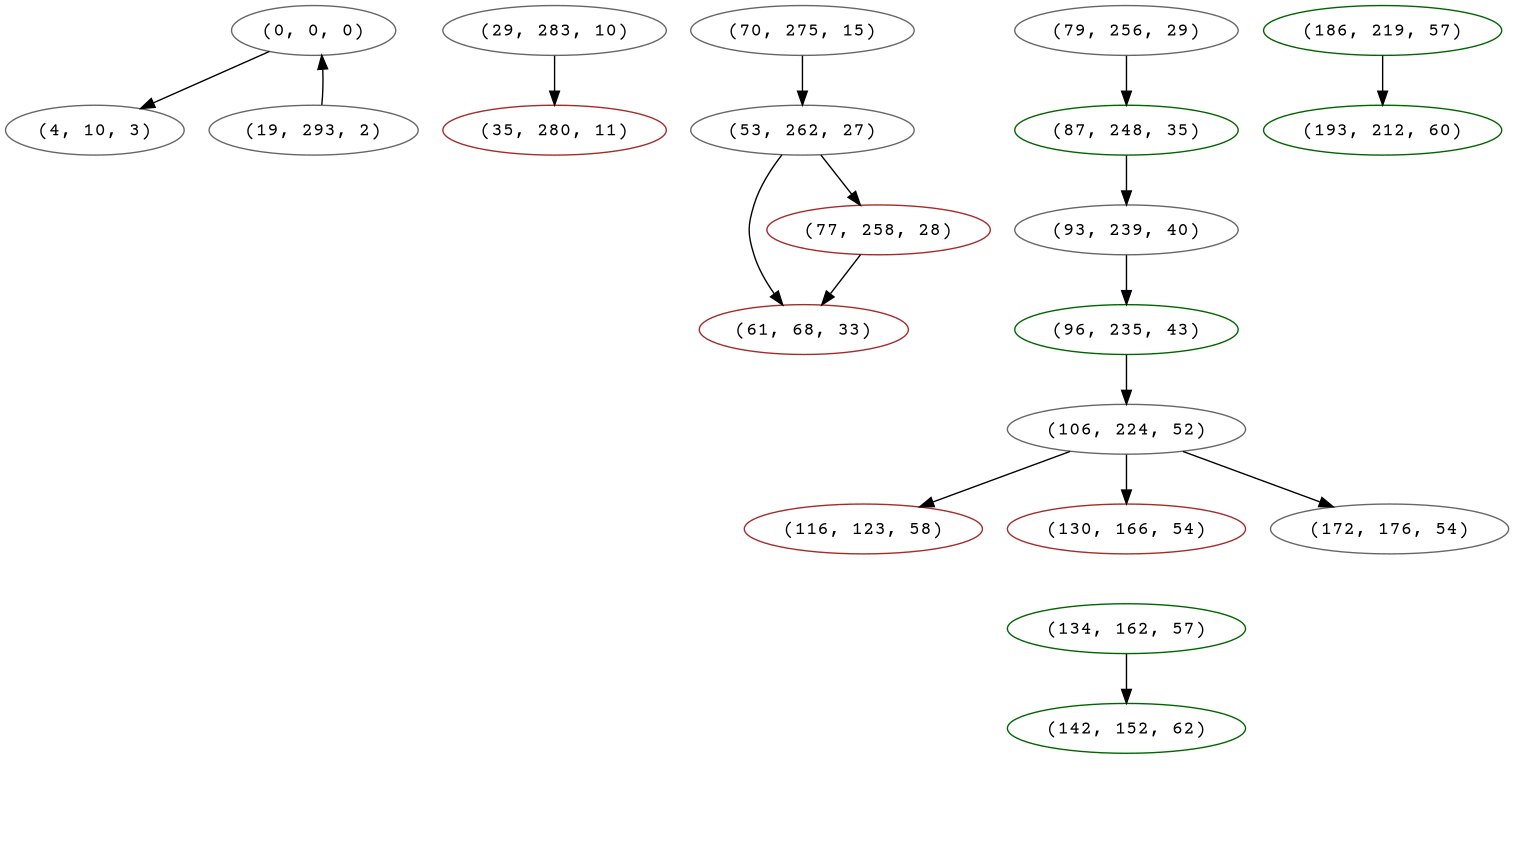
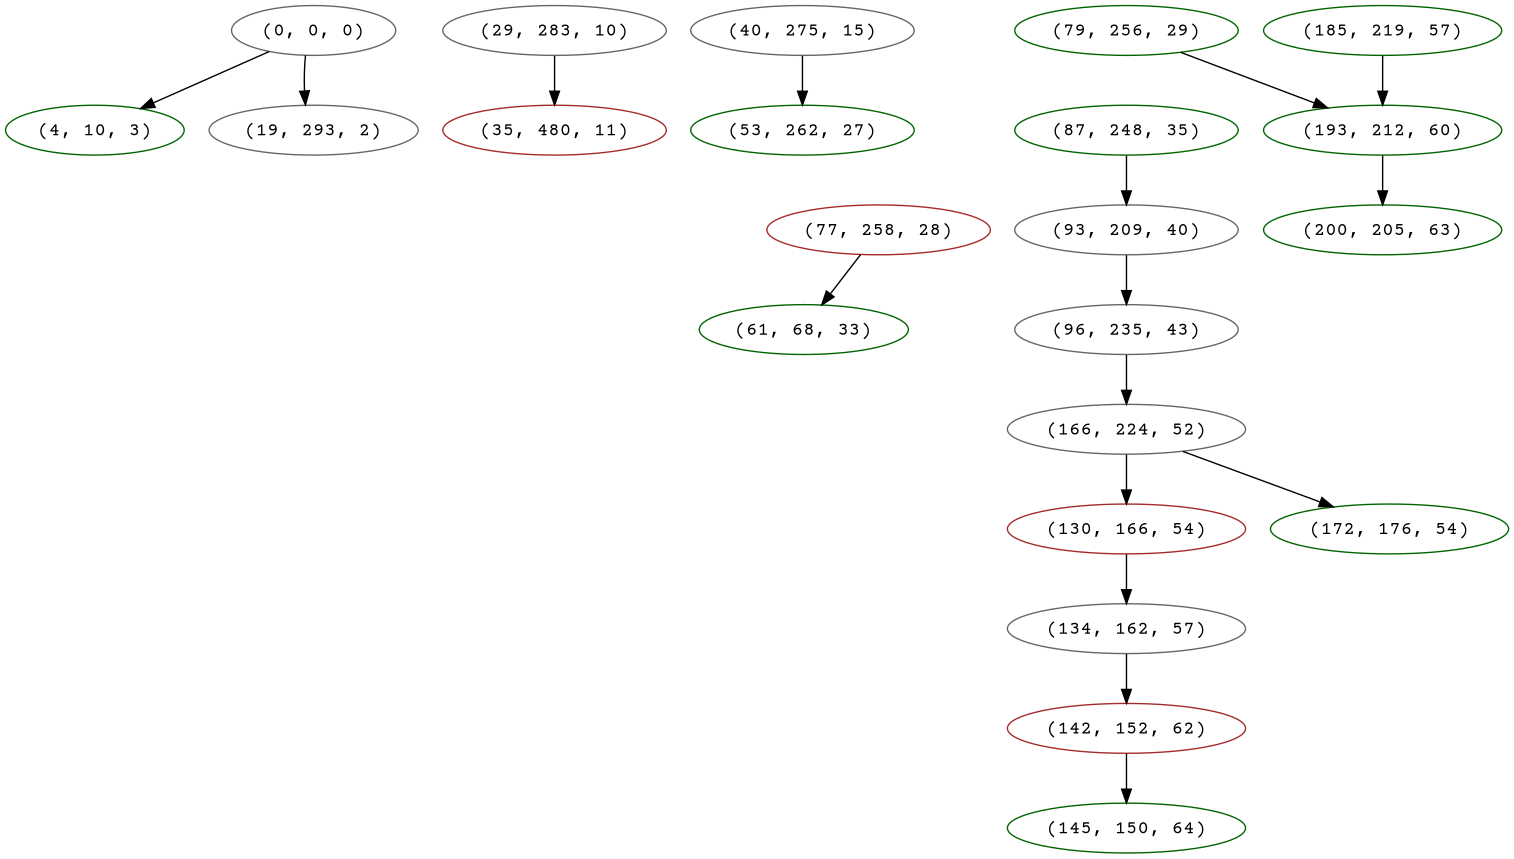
  digraph {
    fontname="Courier Prime"
    node [color=gray40 fontname="Courier Prime"]
    edge [fontname="Courier Prime"]
    "(0, 0, 0)"
-   "(4, 10, 3)"
+   "(4, 10, 3)" [color=darkgreen]
    "(19, 293, 2)"
-   "(35, 280, 11)" [color=brown]
+   "(35, 280, 11)" [color=brown label="(35, 480, 11)"]
    "(29, 283, 10)"
-   "(40, 275, 15)" [label="(70, 275, 15)"]
-   "(53, 262, 27)"
-   "(61, 68, 33)" [color=brown]
+   "(40, 275, 15)"
+   "(53, 262, 27)" [color=darkgreen]
+   "(61, 68, 33)" [color=darkgreen]
    "(77, 258, 28)" [color=brown]
    "(87, 248, 35)" [color=darkgreen]
-   "(79, 256, 29)"
-   "(93, 239, 40)"
-   "(96, 235, 43)" [color=darkgreen]
-   "(106, 224, 52)"
-   "(116, 123, 58)" [color=brown]
+   "(79, 256, 29)" [color=darkgreen]
+   "(93, 239, 40)" [label="(93, 209, 40)"]
+   "(96, 235, 43)"
+   "(106, 224, 52)" [label="(166, 224, 52)"]
    "(130, 166, 54)" [color=brown]
-   "(172, 176, 54)"
-   "(134, 162, 57)" [color=darkgreen]
-   "(142, 152, 62)" [color=darkgreen]
-   "(185, 219, 57)" [color=darkgreen label="(186, 219, 57)"]
+   "(172, 176, 54)" [color=darkgreen]
+   "(134, 162, 57)"
+   "(142, 152, 62)" [color=brown]
+   "(145, 150, 64)" [color=darkgreen]
+   "(185, 219, 57)" [color=darkgreen]
    "(193, 212, 60)" [color=darkgreen]
+   "(200, 205, 63)" [color=darkgreen]
    "(0, 0, 0)" -> "(4, 10, 3)"
-   "(19, 293, 2)" -> "(0, 0, 0)"
+   "(0, 0, 0)" -> "(19, 293, 2)"
    "(29, 283, 10)" -> "(35, 280, 11)"
    "(40, 275, 15)" -> "(53, 262, 27)"
-   "(53, 262, 27)" -> "(61, 68, 33)"
-   "(53, 262, 27)" -> "(77, 258, 28)"
    "(77, 258, 28)" -> "(61, 68, 33)"
    "(87, 248, 35)" -> "(93, 239, 40)"
-   "(79, 256, 29)" -> "(87, 248, 35)"
+   "(79, 256, 29)" -> "(193, 212, 60)"
    "(93, 239, 40)" -> "(96, 235, 43)"
    "(96, 235, 43)" -> "(106, 224, 52)"
-   "(106, 224, 52)" -> "(116, 123, 58)"
    "(106, 224, 52)" -> "(130, 166, 54)"
    "(106, 224, 52)" -> "(172, 176, 54)"
+   "(130, 166, 54)" -> "(134, 162, 57)"
    "(134, 162, 57)" -> "(142, 152, 62)"
+   "(142, 152, 62)" -> "(145, 150, 64)"
    "(185, 219, 57)" -> "(193, 212, 60)"
+   "(193, 212, 60)" -> "(200, 205, 63)"
  }
